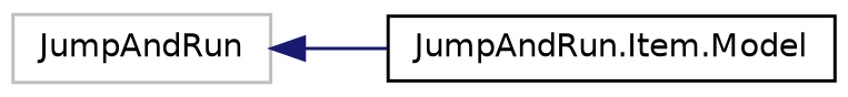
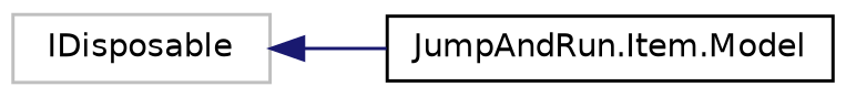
  digraph {
    rankdir=LR
    node [fillcolor=white fontname=Helvetica fontsize=10 shape=record style=filled]
-   n1 [color=grey75 height=0.2 label=JumpAndRun width=0.4]
+   n1 [color=grey75 height=0.2 label=IDisposable width=0.4]
    n2 [color=black height=0.2 label="JumpAndRun.Item.Model" width=0.4]
    n1 -> n2 [color=midnightblue dir=back fontname=Helvetica fontsize=10 labelfontname=Helvetica labelfontsize=10 style=solid]
  }
